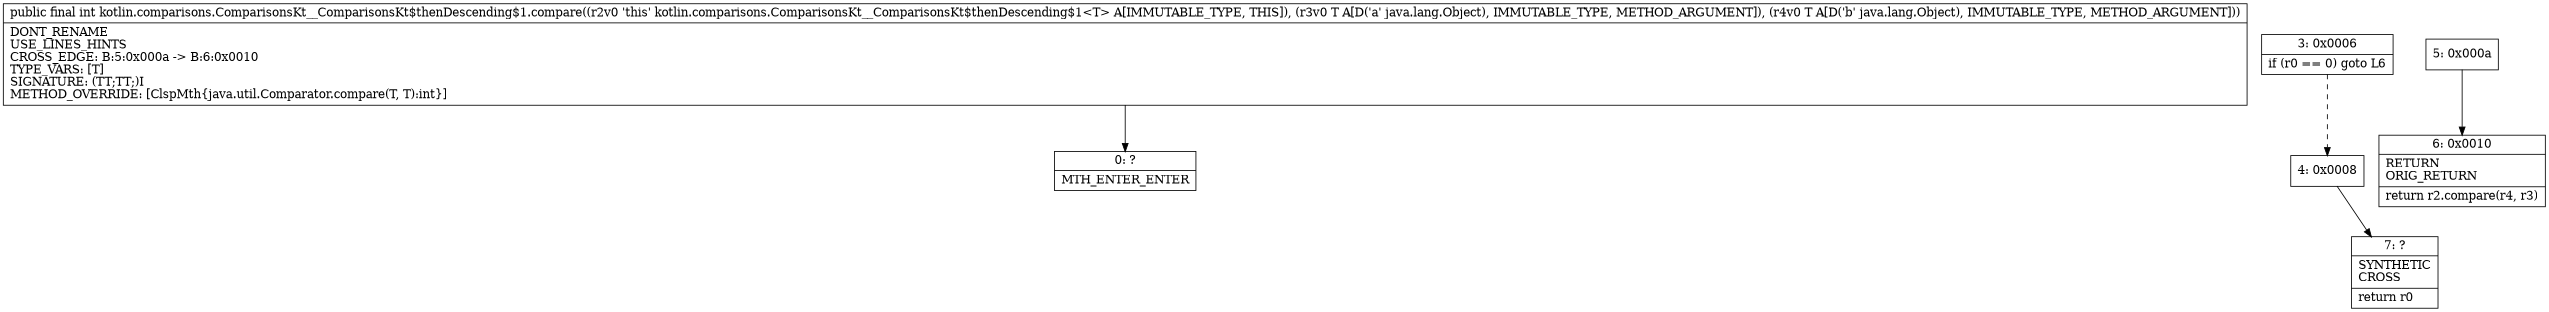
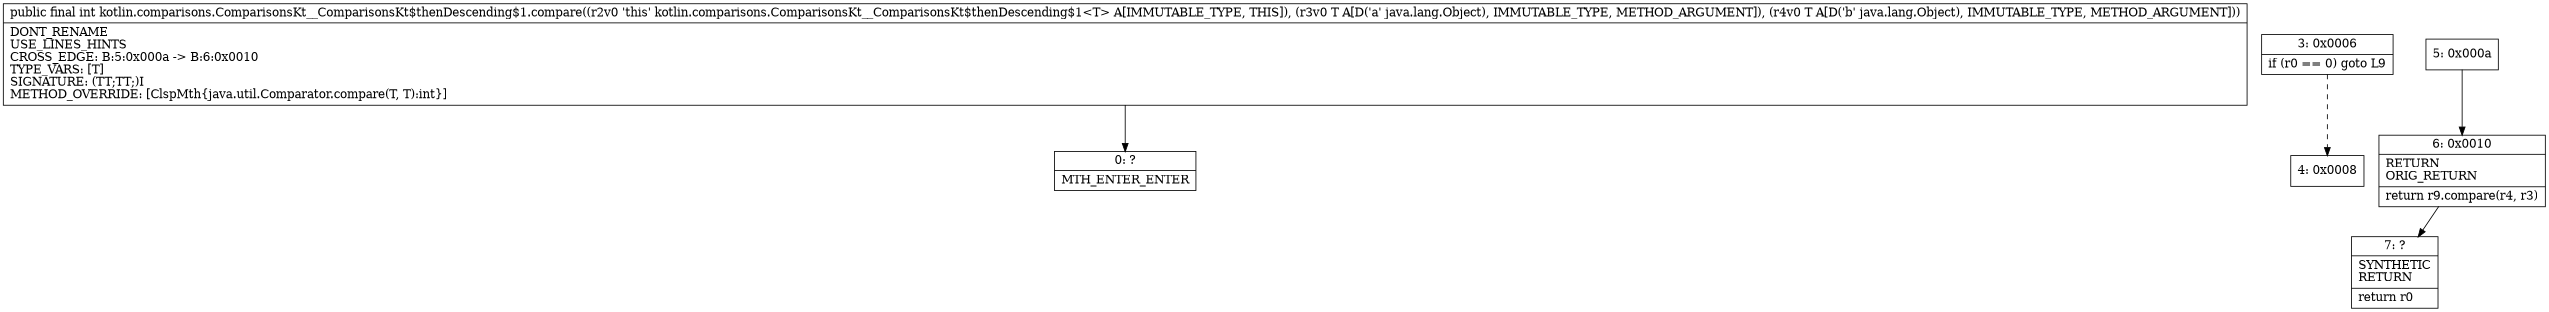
  digraph {
    node [shape=record]
    n1 [label="{0\:\ ?|MTH_ENTER_ENTER\l}"]
-   n2 [label="{3\:\ 0x0006|if (r0 == 0) goto L6\l}"]
+   n2 [label="{3\:\ 0x0006|if (r0 == 0) goto L9\l}"]
    n3 [label="{4\:\ 0x0008}"]
-   n4 [label="{7\:\ ?|SYNTHETIC\lCROSS\l|return r0\l}"]
+   n4 [label="{7\:\ ?|SYNTHETIC\lRETURN\l|return r0\l}"]
    n5 [label="{5\:\ 0x000a}"]
-   n6 [label="{6\:\ 0x0010|RETURN\lORIG_RETURN\l|return r2.compare(r4, r3)\l}"]
+   n6 [label="{6\:\ 0x0010|RETURN\lORIG_RETURN\l|return r9.compare(r4, r3)\l}"]
    n7 [label="{public final int kotlin.comparisons.ComparisonsKt__ComparisonsKt$thenDescending$1.compare((r2v0 'this' kotlin.comparisons.ComparisonsKt__ComparisonsKt$thenDescending$1\<T\> A[IMMUTABLE_TYPE, THIS]), (r3v0 T A[D('a' java.lang.Object), IMMUTABLE_TYPE, METHOD_ARGUMENT]), (r4v0 T A[D('b' java.lang.Object), IMMUTABLE_TYPE, METHOD_ARGUMENT]))  | DONT_RENAME\lUSE_LINES_HINTS\lCROSS_EDGE: B:5:0x000a \-\> B:6:0x0010\lTYPE_VARS: [T]\lSIGNATURE: (TT;TT;)I\lMETHOD_OVERRIDE: [ClspMth\{java.util.Comparator.compare(T, T):int\}]\l}"]
    n2 -> n3 [style=dashed]
-   n3 -> n4
+   n6 -> n4
    n5 -> n6
    n7 -> n1
  }
